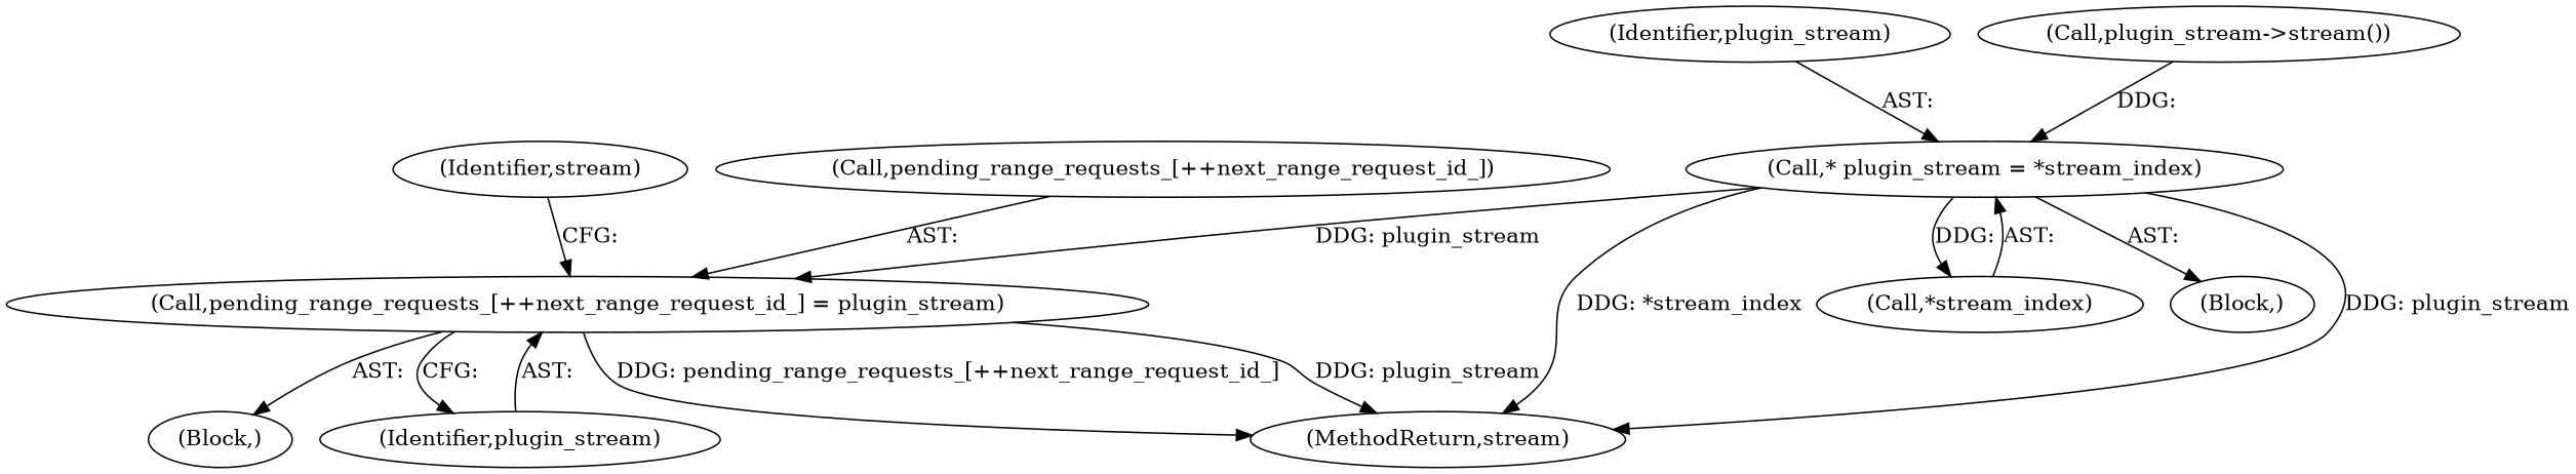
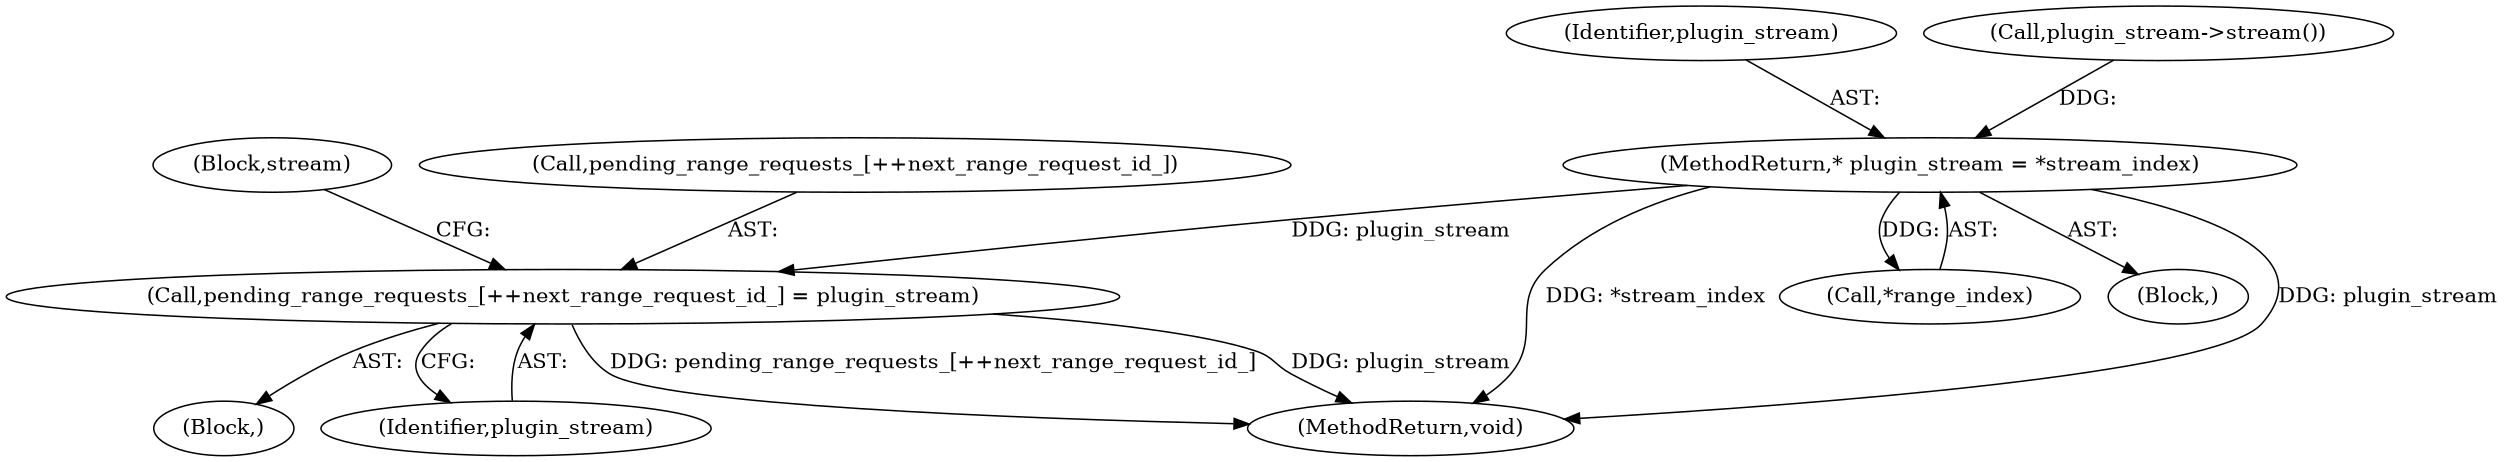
  digraph {
-   n1 [label="(Call,* plugin_stream = *stream_index)"]
+   n1 [label="(MethodReturn,* plugin_stream = *stream_index)"]
    n2 [label="(Call,pending_range_requests_[++next_range_request_id_] = plugin_stream)"]
-   n3 [label="(MethodReturn,stream)"]
-   n4 [label="(Call,*stream_index)"]
+   n3 [label="(MethodReturn,void)"]
+   n4 [label="(Call,*range_index)"]
    n5 [label="(Block,)"]
    n6 [label="(Block,)"]
    n7 [label="(Identifier,plugin_stream)"]
-   n8 [label="(Identifier,stream)"]
+   n8 [label="(Block,stream)"]
    n9 [label="(Identifier,plugin_stream)"]
    n10 [label="(Call,plugin_stream->stream())"]
    n11 [label="(Call,pending_range_requests_[++next_range_request_id_])"]
    n1 -> n2 [label="DDG: plugin_stream"]
    n1 -> n3 [label="DDG: plugin_stream"]
    n1 -> n3 [label="DDG: *stream_index"]
    n1 -> n4 [label="DDG: "]
    n1 -> n5 [label="AST: "]
    n2 -> n3 [label="DDG: pending_range_requests_[++next_range_request_id_]"]
    n2 -> n3 [label="DDG: plugin_stream"]
    n2 -> n6 [label="AST: "]
    n2 -> n7 [label="CFG: "]
    n4 -> n1 [label="AST: "]
    n7 -> n2 [label="AST: "]
    n8 -> n2 [label="CFG: "]
    n9 -> n1 [label="AST: "]
    n10 -> n1 [label="DDG: "]
    n11 -> n2 [label="AST: "]
  }
